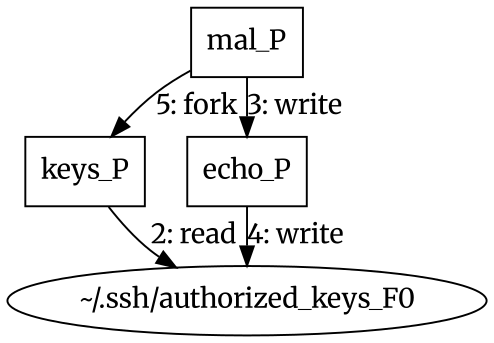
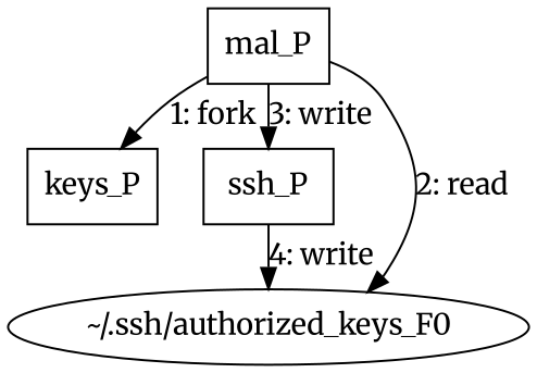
  digraph {
    engine=neato
    fixedsize=false
    fontname=Merriweather
    fontsize=10
    nodesep=0.3
    rankdir=TB
    ranksep=0
    splines=true
    node [fontname=Merriweather node_type=Process shape=box]
    edge [fontname=Merriweather]
    n1 [label=keys_P]
    mal_P
-   echo_P
+   echo_P [label=ssh_P]
    "~/.ssh/authorized_keys_F0" [node_type=File shape=ellipse]
-   n1 -> "~/.ssh/authorized_keys_F0" [label="2: read"]
-   mal_P -> n1 [label="5: fork"]
+   mal_P -> "~/.ssh/authorized_keys_F0" [label="2: read"]
+   mal_P -> n1 [label="1: fork"]
    mal_P -> echo_P [label="3: write"]
    echo_P -> "~/.ssh/authorized_keys_F0" [label="4: write"]
  }
